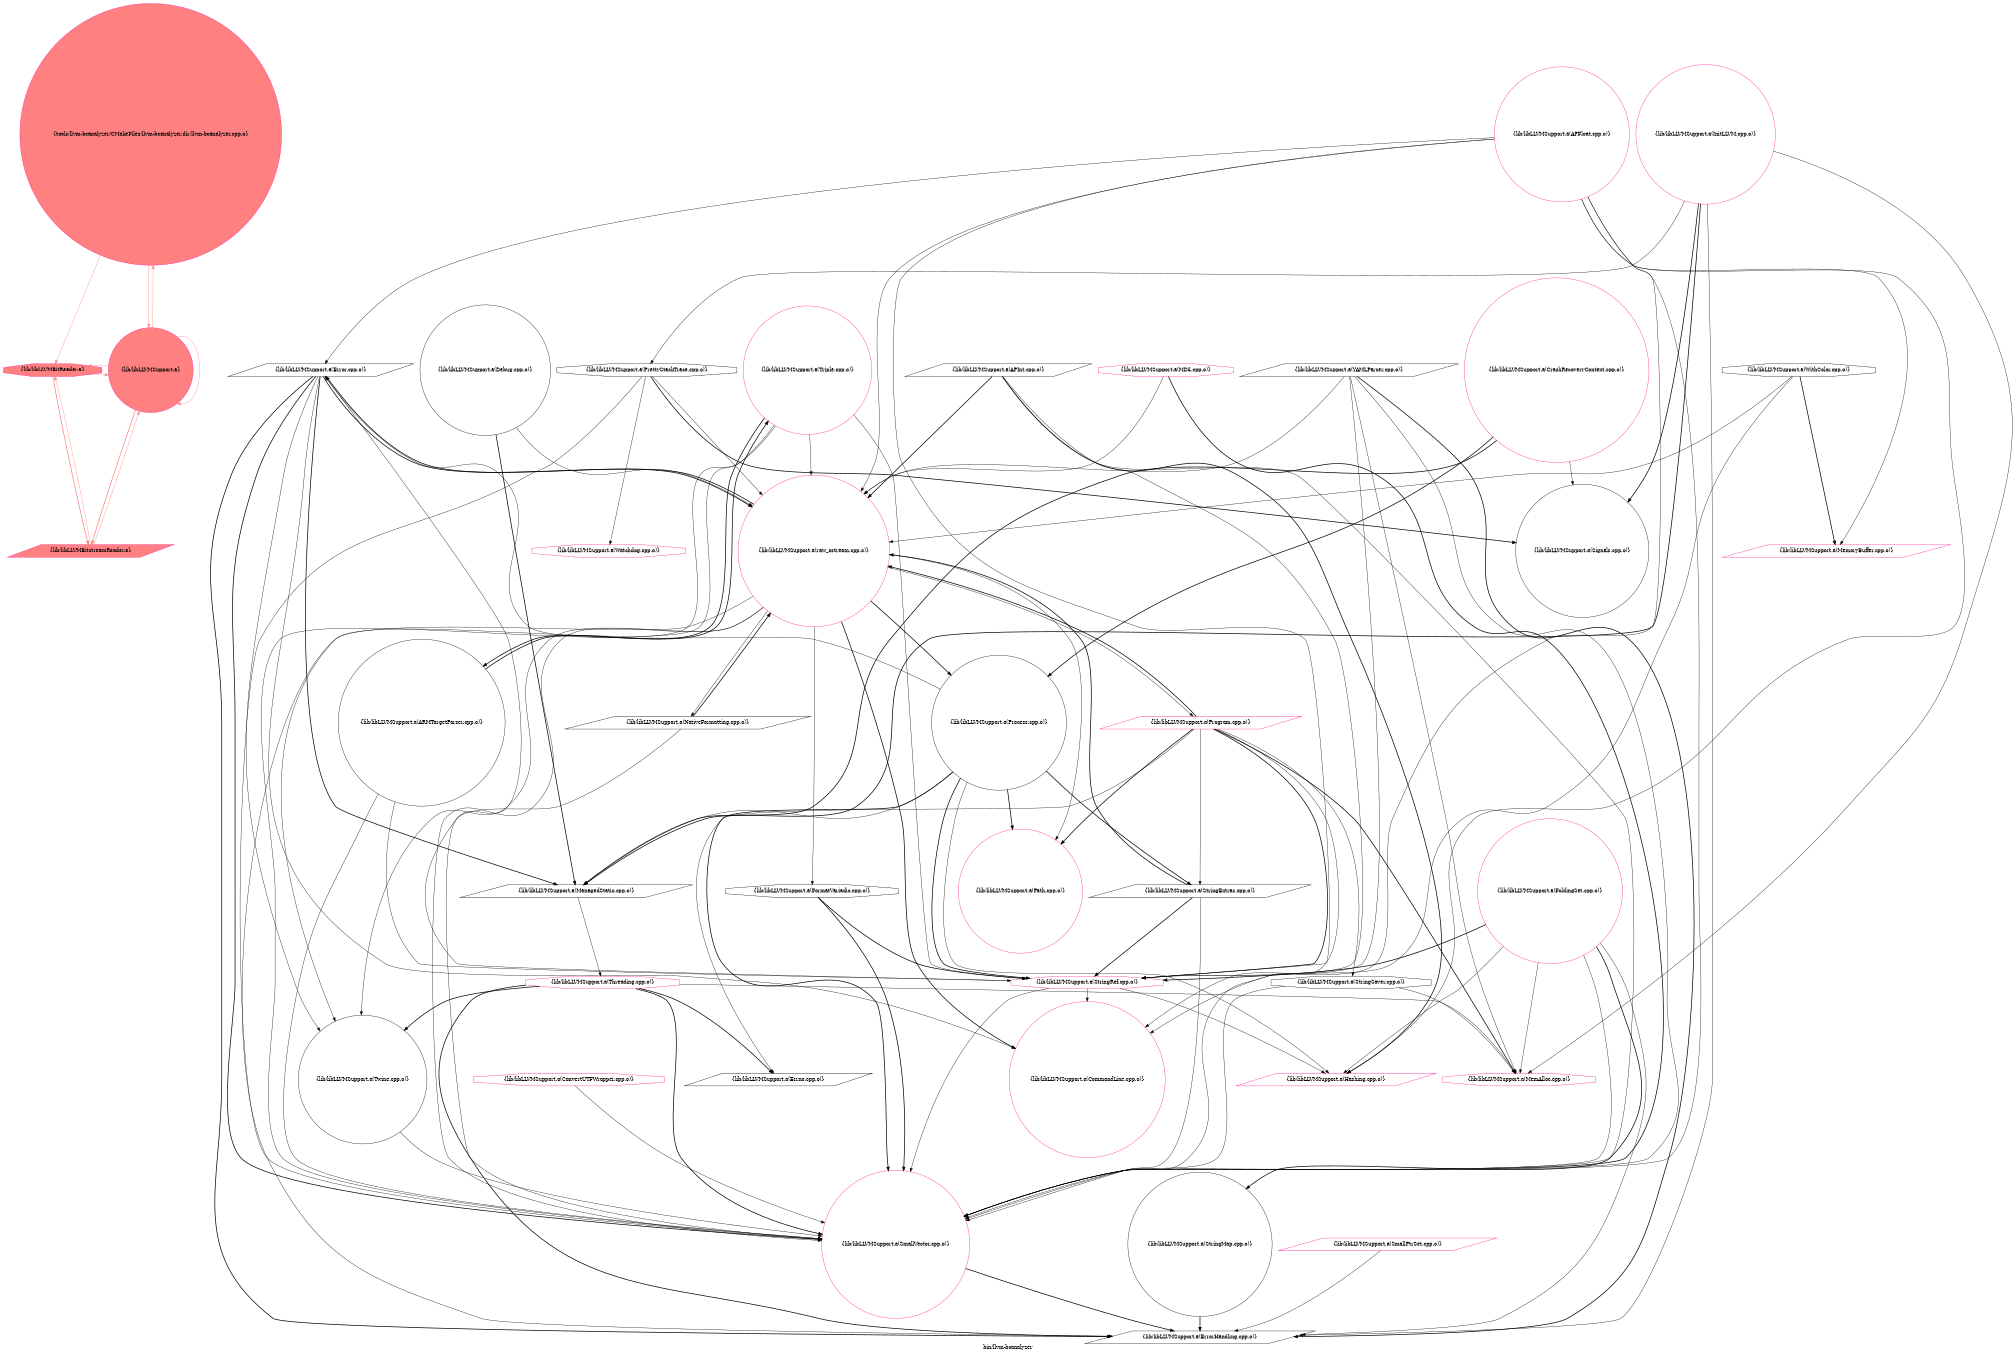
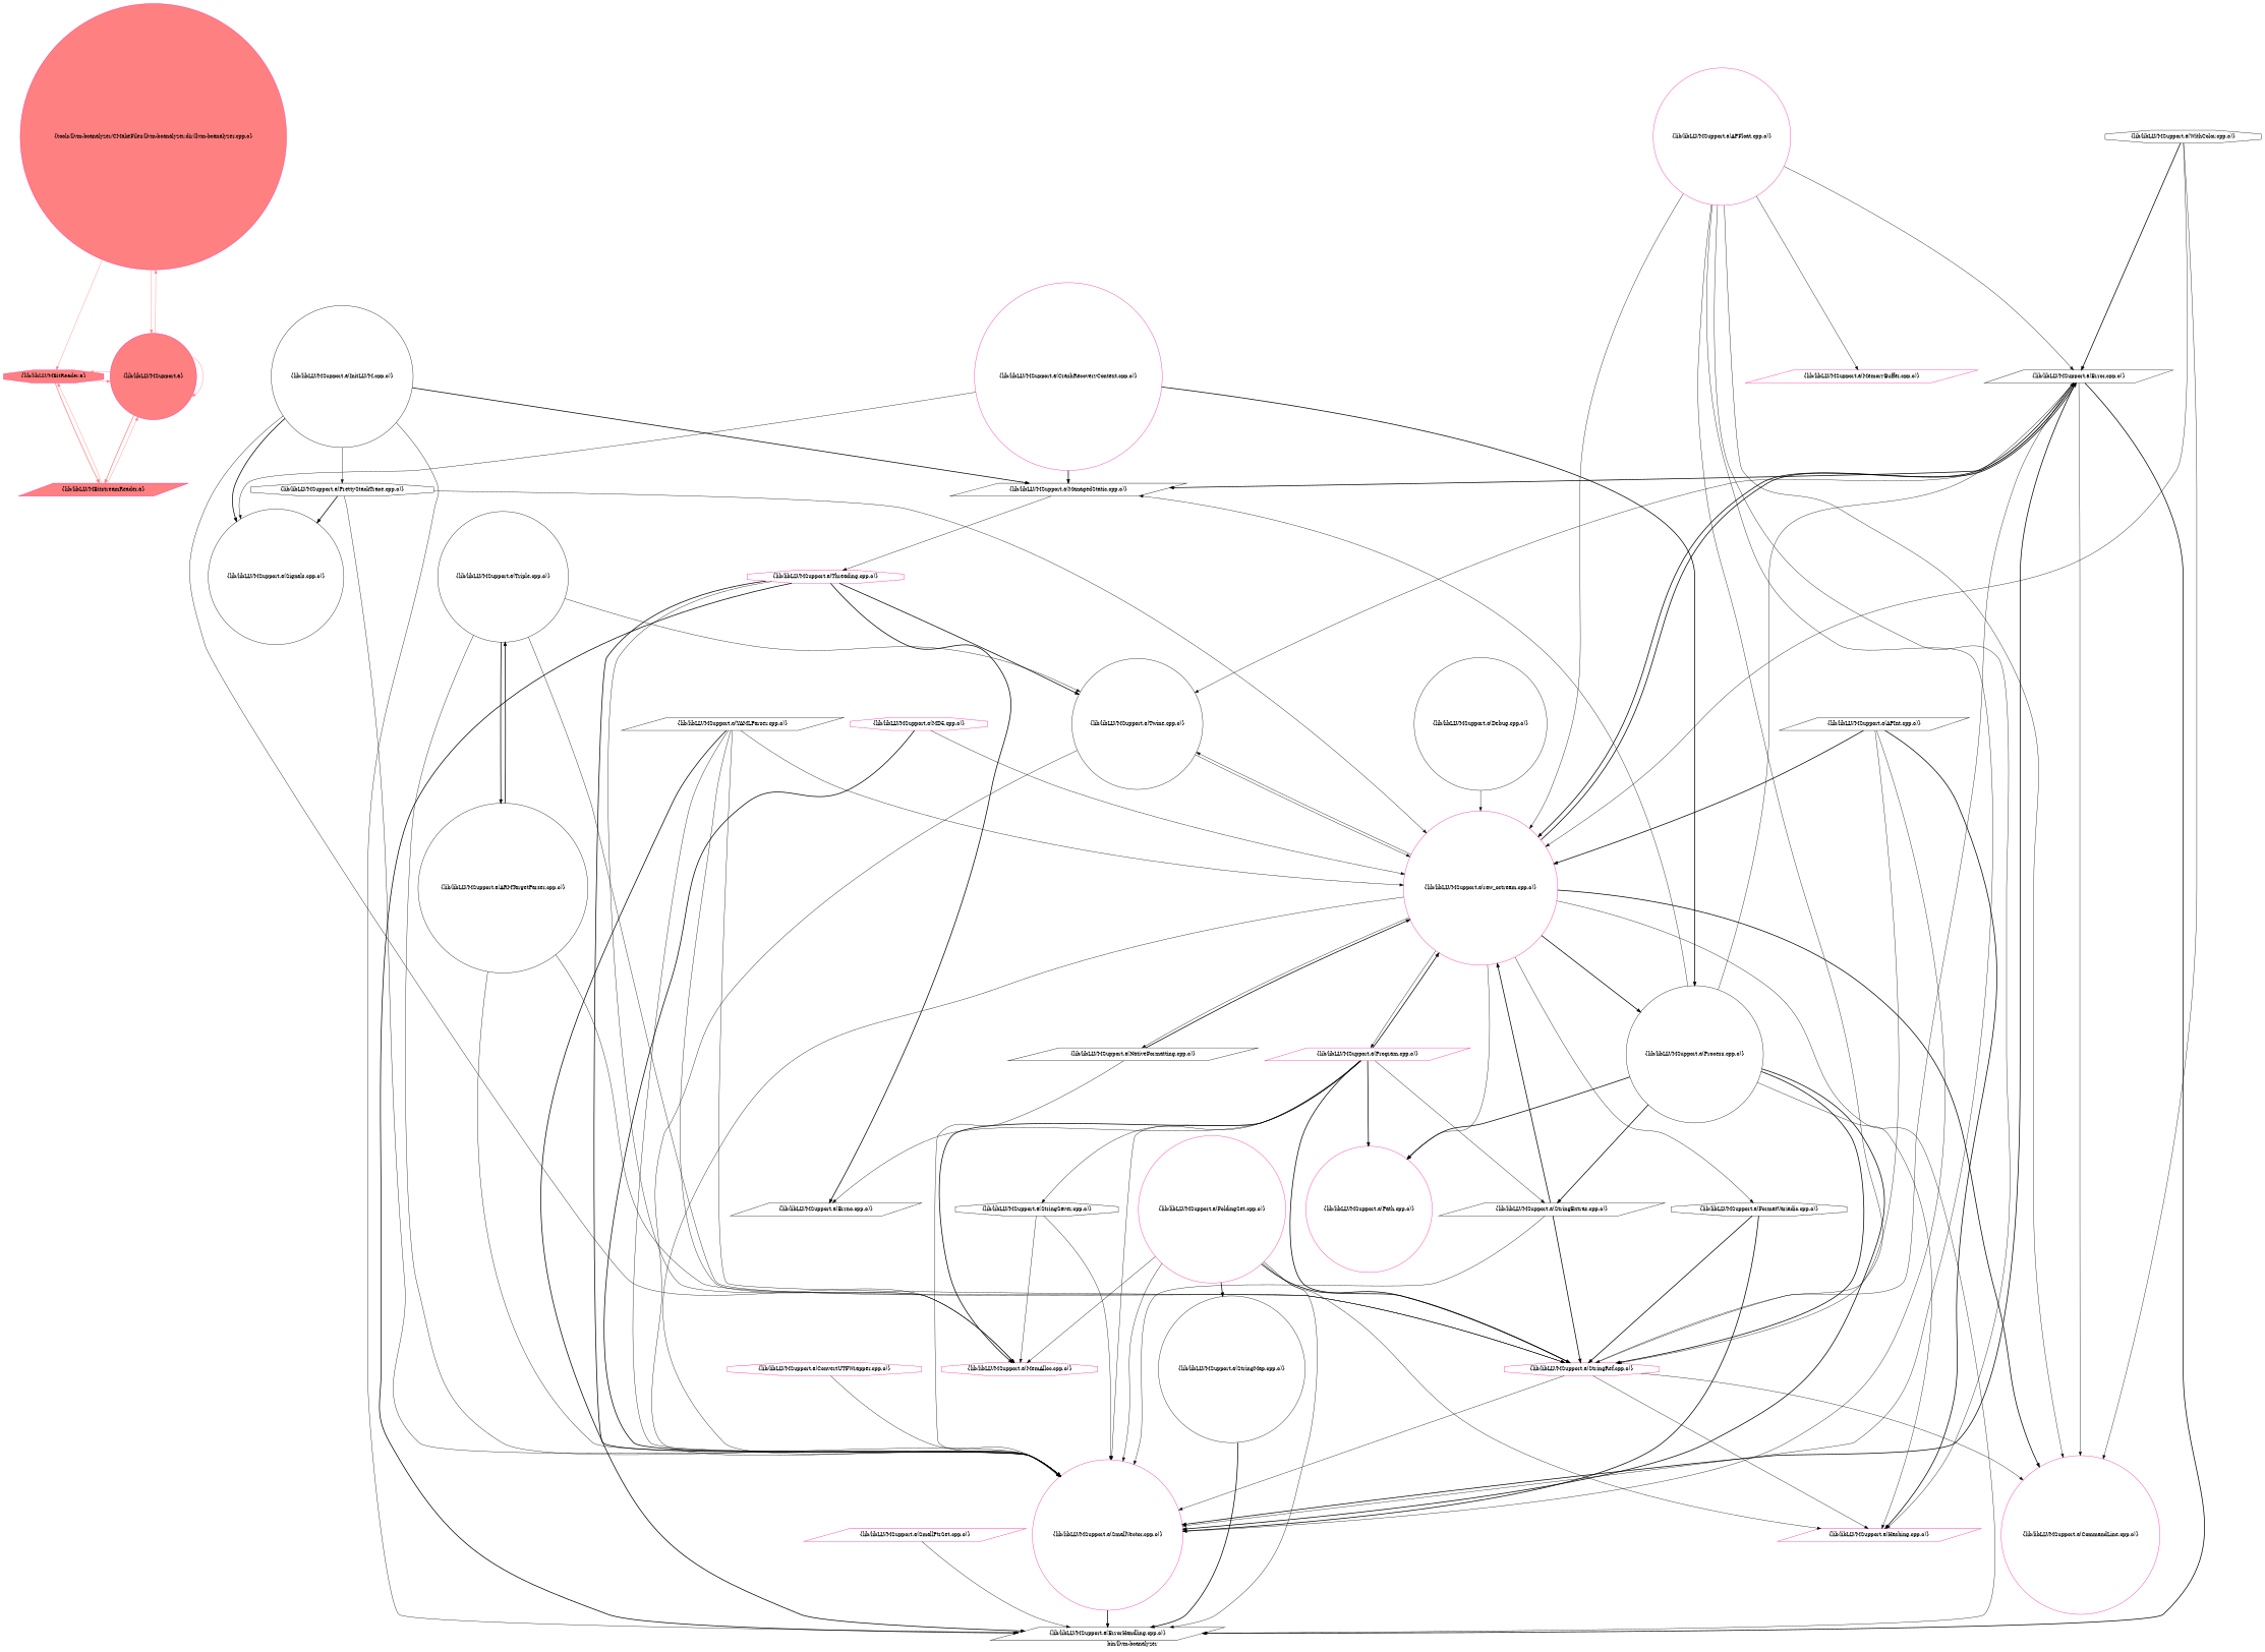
  digraph {
    label="bin/llvm-bcanalyzer"
    rankdir=TB
    node [color=deeppink group=0 shape=circle]
    edge [style=solid]
    n1 [fillcolor="1.000000 0.5 1" group=1 label="{tools/llvm-bcanalyzer/CMakeFiles/llvm-bcanalyzer.dir/llvm-bcanalyzer.cpp.o}" style=filled]
    n2 [fillcolor="1.000000 0.5 1" group=1 label="{lib/libLLVMBitReader.a}" shape=octagon style=filled]
    n3 [fillcolor="1.000000 0.5 1" group=1 label="{lib/libLLVMSupport.a}" style=filled]
    n4 [fillcolor="1.000000 0.5 1" group=1 label="{lib/libLLVMBitstreamReader.a}" shape=parallelogram style=filled]
    n5 [label="{lib/libLLVMSupport.a(ConvertUTFWrapper.cpp.o)}" shape=octagon]
    n6 [label="{lib/libLLVMSupport.a(SmallVector.cpp.o)}"]
    n7 [color=black label="{lib/libLLVMSupport.a(ErrorHandling.cpp.o)}" shape=parallelogram]
    n8 [color=black label="{lib/libLLVMSupport.a(Error.cpp.o)}" shape=parallelogram]
    n9 [label="{lib/libLLVMSupport.a(CommandLine.cpp.o)}"]
    n10 [color=black label="{lib/libLLVMSupport.a(ManagedStatic.cpp.o)}" shape=parallelogram]
    n11 [label="{lib/libLLVMSupport.a(raw_ostream.cpp.o)}"]
    n12 [color=black label="{lib/libLLVMSupport.a(Twine.cpp.o)}"]
    n13 [label="{lib/libLLVMSupport.a(Threading.cpp.o)}" shape=octagon]
    n14 [color=black label="{lib/libLLVMSupport.a(NativeFormatting.cpp.o)}" shape=parallelogram]
    n15 [color=black label="{lib/libLLVMSupport.a(FormatVariadic.cpp.o)}" shape=octagon]
    n16 [label="{lib/libLLVMSupport.a(Path.cpp.o)}"]
    n17 [color=black label="{lib/libLLVMSupport.a(Process.cpp.o)}"]
    n18 [label="{lib/libLLVMSupport.a(Program.cpp.o)}" shape=parallelogram]
    n19 [label="{lib/libLLVMSupport.a(MemAlloc.cpp.o)}" shape=octagon]
    n20 [color=black label="{lib/libLLVMSupport.a(Errno.cpp.o)}" shape=parallelogram]
    n21 [label="{lib/libLLVMSupport.a(StringRef.cpp.o)}" shape=octagon]
    n22 [label="{lib/libLLVMSupport.a(Hashing.cpp.o)}" shape=parallelogram]
    n23 [color=black label="{lib/libLLVMSupport.a(StringExtras.cpp.o)}" shape=parallelogram]
    n24 [color=black label="{lib/libLLVMSupport.a(StringSaver.cpp.o)}" shape=octagon]
    n25 [color=black label="{lib/libLLVMSupport.a(Debug.cpp.o)}"]
-   n26 [label="{lib/libLLVMSupport.a(InitLLVM.cpp.o)}"]
+   n26 [color=black label="{lib/libLLVMSupport.a(InitLLVM.cpp.o)}"]
    n27 [color=black label="{lib/libLLVMSupport.a(PrettyStackTrace.cpp.o)}" shape=octagon]
    n28 [color=black label="{lib/libLLVMSupport.a(Signals.cpp.o)}"]
-   n29 [label="{lib/libLLVMSupport.a(Watchdog.cpp.o)}" shape=octagon]
    n30 [label="{lib/libLLVMSupport.a(SmallPtrSet.cpp.o)}" shape=parallelogram]
    n31 [color=black label="{lib/libLLVMSupport.a(StringMap.cpp.o)}"]
    n32 [label="{lib/libLLVMSupport.a(APFloat.cpp.o)}"]
    n33 [label="{lib/libLLVMSupport.a(MemoryBuffer.cpp.o)}" shape=parallelogram]
    n34 [color=black label="{lib/libLLVMSupport.a(APInt.cpp.o)}" shape=parallelogram]
    n35 [label="{lib/libLLVMSupport.a(FoldingSet.cpp.o)}"]
-   n36 [label="{lib/libLLVMSupport.a(Triple.cpp.o)}"]
+   n36 [color=black label="{lib/libLLVMSupport.a(Triple.cpp.o)}"]
    n37 [color=black label="{lib/libLLVMSupport.a(ARMTargetParser.cpp.o)}"]
    n38 [color=black label="{lib/libLLVMSupport.a(WithColor.cpp.o)}" shape=octagon]
    n39 [color=black label="{lib/libLLVMSupport.a(YAMLParser.cpp.o)}" shape=parallelogram]
    n40 [label="{lib/libLLVMSupport.a(MD5.cpp.o)}" shape=octagon]
    n41 [label="{lib/libLLVMSupport.a(CrashRecoveryContext.cpp.o)}"]
    subgraph sub_1 {
      rank=same
      n1
    }
    subgraph sub_2 {
      rank=same
      n2
      n3
    }
    n1 -> n2 [color="1.000000 0.5 1"]
    n1 -> n3 [color="1.000000 0.5 1"]
    n2 -> n3 [color="1.000000 0.5 1"]
    n2 -> n4 [color="1.000000 0.5 1" style=bold]
    n3 -> n1 [color="1.000000 0.5 1"]
    n3 -> n2 [color="1.000000 0.5 1"]
    n3 -> n3 [color="1.000000 0.5 1"]
    n3 -> n4 [color="1.000000 0.5 1" style=bold]
    n4 -> n2 [color="1.000000 0.5 1"]
    n4 -> n3 [color="1.000000 0.5 1"]
    n5 -> n6
    n6 -> n7 [style=bold]
    n8 -> n6 [style=bold]
    n8 -> n7 [style=bold]
    n8 -> n9
    n8 -> n10 [style=bold]
    n8 -> n11 [style=bold]
    n8 -> n12
    n10 -> n13
    n11 -> n6
    n11 -> n7
    n11 -> n8 [style=bold]
    n11 -> n9 [style=bold]
    n11 -> n12
    n11 -> n14
    n11 -> n15
    n11 -> n16
    n11 -> n17 [style=bold]
    n11 -> n18
    n12 -> n6
-   n36 -> n11
+   n12 -> n11
    n13 -> n6 [style=bold]
    n13 -> n7 [style=bold]
    n13 -> n12 [style=bold]
    n13 -> n19
    n13 -> n20 [style=bold]
    n14 -> n6
    n14 -> n11 [style=bold]
    n15 -> n6 [style=bold]
    n15 -> n21 [style=bold]
    n17 -> n6 [style=bold]
    n17 -> n8
    n17 -> n10
    n17 -> n16 [style=bold]
    n17 -> n21 [style=bold]
    n17 -> n22
    n17 -> n23 [style=bold]
    n18 -> n6
    n18 -> n11 [style=bold]
    n18 -> n16 [style=bold]
    n18 -> n19 [style=bold]
    n18 -> n20
    n18 -> n21 [style=bold]
    n18 -> n23
    n18 -> n24
    n21 -> n6
    n21 -> n8
    n21 -> n9
    n21 -> n22
    n23 -> n6
    n23 -> n11 [style=bold]
    n23 -> n21 [style=bold]
    n24 -> n6
    n24 -> n19
-   n25 -> n10 [style=bold]
    n25 -> n11
    n26 -> n7
    n26 -> n10 [style=bold]
    n26 -> n19
    n26 -> n27
    n26 -> n28 [style=bold]
    n27 -> n6
    n27 -> n11
    n27 -> n28 [style=bold]
-   n27 -> n29
    n30 -> n7
    n31 -> n7 [style=bold]
    n32 -> n6
    n32 -> n8
    n32 -> n9
    n32 -> n11
    n32 -> n21
    n32 -> n22
    n32 -> n33
    n34 -> n6
    n34 -> n11 [style=bold]
    n34 -> n21
    n34 -> n22 [style=bold]
    n35 -> n6
    n35 -> n7
    n35 -> n19
    n35 -> n21 [style=bold]
    n35 -> n22
    n35 -> n31 [style=bold]
    n36 -> n6
    n36 -> n12
    n36 -> n21
    n36 -> n37 [style=bold]
    n37 -> n6
    n37 -> n21
    n37 -> n36 [style=bold]
-   n38 -> n33 [style=bold]
+   n38 -> n8 [style=bold]
    n38 -> n9
    n38 -> n11
    n39 -> n6
    n39 -> n7 [style=bold]
    n39 -> n11
    n39 -> n19
    n39 -> n21
    n40 -> n6 [style=bold]
    n40 -> n11
    n41 -> n10 [style=bold]
    n41 -> n17 [style=bold]
    n41 -> n28
  }
